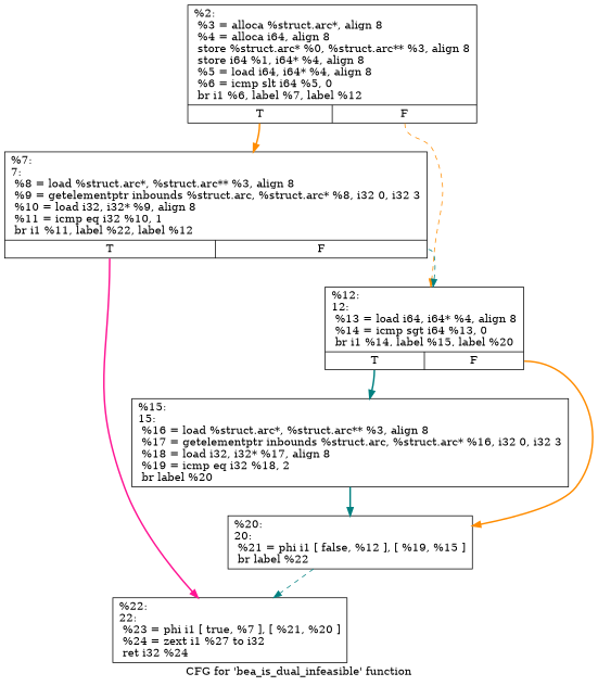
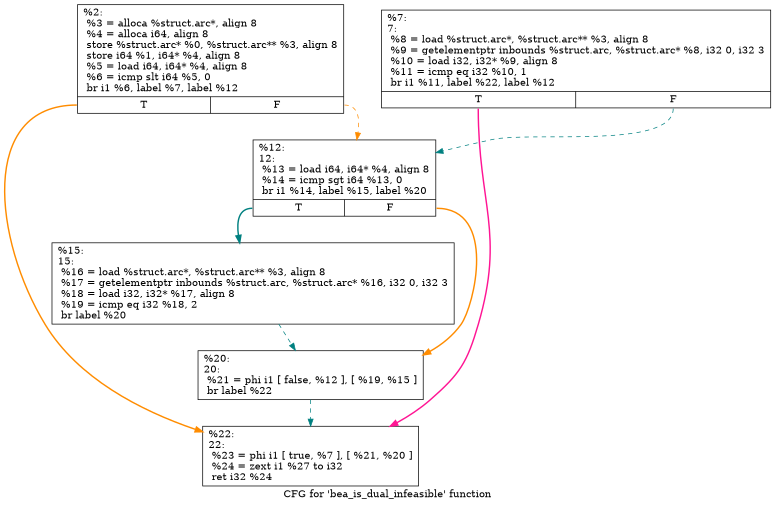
  digraph {
    label="CFG for 'bea_is_dual_infeasible' function"
    node [shape=record]
    edge [color=teal style=bold tailport=s0]
    n1 [label="{%2:\l  %3 = alloca %struct.arc*, align 8\l  %4 = alloca i64, align 8\l  store %struct.arc* %0, %struct.arc** %3, align 8\l  store i64 %1, i64* %4, align 8\l  %5 = load i64, i64* %4, align 8\l  %6 = icmp slt i64 %5, 0\l  br i1 %6, label %7, label %12\l|{<s0>T|<s1>F}}"]
    n2 [label="{%7:\l7:                                                \l  %8 = load %struct.arc*, %struct.arc** %3, align 8\l  %9 = getelementptr inbounds %struct.arc, %struct.arc* %8, i32 0, i32 3\l  %10 = load i32, i32* %9, align 8\l  %11 = icmp eq i32 %10, 1\l  br i1 %11, label %22, label %12\l|{<s0>T|<s1>F}}"]
    n3 [label="{%12:\l12:                                               \l  %13 = load i64, i64* %4, align 8\l  %14 = icmp sgt i64 %13, 0\l  br i1 %14, label %15, label %20\l|{<s0>T|<s1>F}}"]
    n4 [label="{%22:\l22:                                               \l  %23 = phi i1 [ true, %7 ], [ %21, %20 ]\l  %24 = zext i1 %27 to i32\l  ret i32 %24\l}"]
    n5 [label="{%15:\l15:                                               \l  %16 = load %struct.arc*, %struct.arc** %3, align 8\l  %17 = getelementptr inbounds %struct.arc, %struct.arc* %16, i32 0, i32 3\l  %18 = load i32, i32* %17, align 8\l  %19 = icmp eq i32 %18, 2\l  br label %20\l}"]
    n6 [label="{%20:\l20:                                               \l  %21 = phi i1 [ false, %12 ], [ %19, %15 ]\l  br label %22\l}"]
-   n1 -> n2 [color=darkorange]
+   n1 -> n4 [color=darkorange]
    n1 -> n3 [color=darkorange style=dashed tailport=s1]
    n2 -> n3 [style=dashed tailport=s1]
    n2 -> n4 [color=deeppink]
    n3 -> n5
    n3 -> n6 [color=darkorange tailport=s1]
-   n5 -> n6
+   n5 -> n6 [style=dashed]
    n6 -> n4 [style=dashed]
  }
